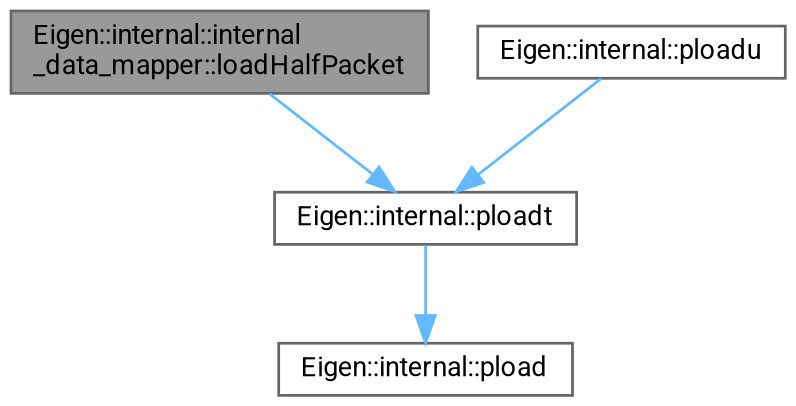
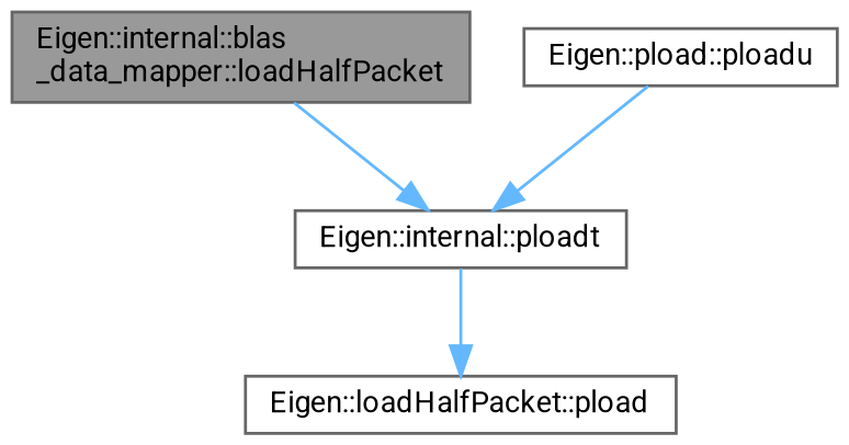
  digraph {
    fontname=Roboto
    rankdir=TB
    node [color=grey40 fillcolor=white fontname=Roboto fontsize=10 shape=box style=filled]
    edge [color=steelblue1 fontname=Roboto fontsize=10 labelfontname=Helvetica labelfontsize=10 style=solid]
-   n1 [color=gray40 fillcolor=grey60 fontcolor=black height=0.2 label="Eigen::internal::internal\l_data_mapper::loadHalfPacket" width=0.4]
+   n1 [color=gray40 fillcolor=grey60 fontcolor=black height=0.2 label="Eigen::internal::blas\l_data_mapper::loadHalfPacket" width=0.4]
    n2 [height=0.2 label="Eigen::internal::ploadt" width=0.4]
-   n3 [height=0.2 label="Eigen::internal::pload" width=0.4]
-   n4 [height=0.2 label="Eigen::internal::ploadu" width=0.4]
+   n3 [height=0.2 label="Eigen::loadHalfPacket::pload" width=0.4]
+   n4 [height=0.2 label="Eigen::pload::ploadu" width=0.4]
    n1 -> n2
    n2 -> n3
    n4 -> n2
  }
